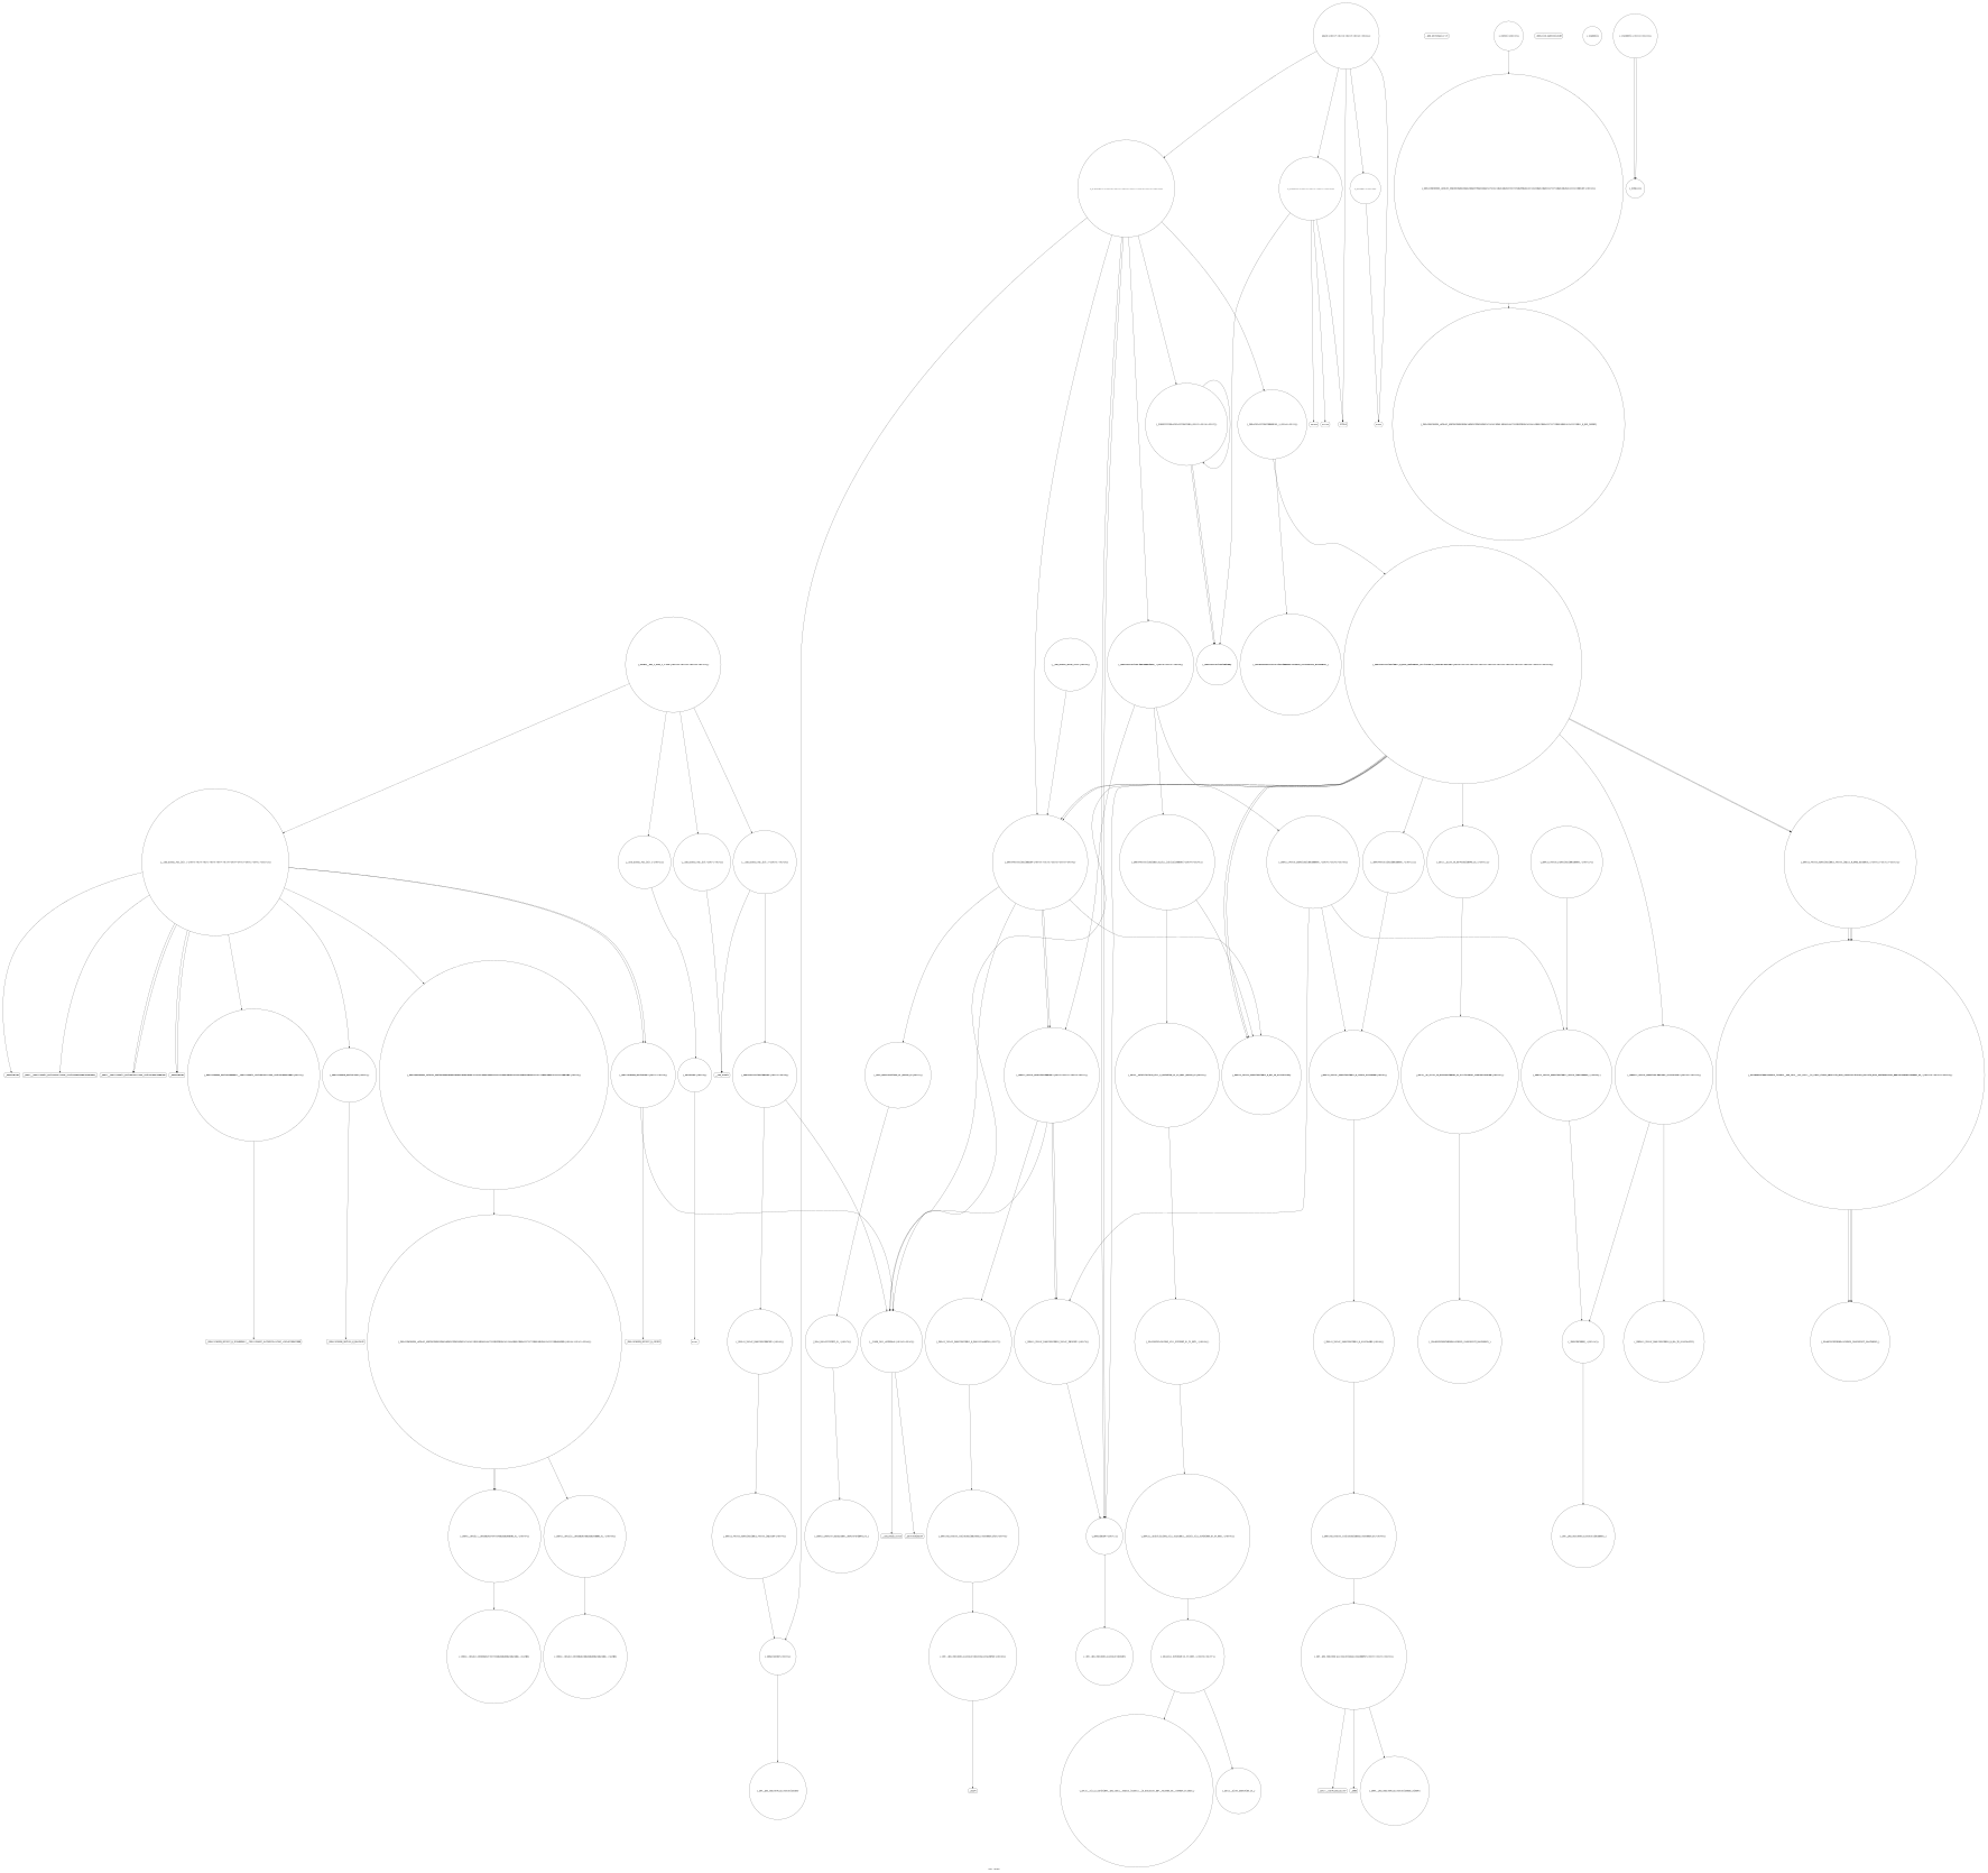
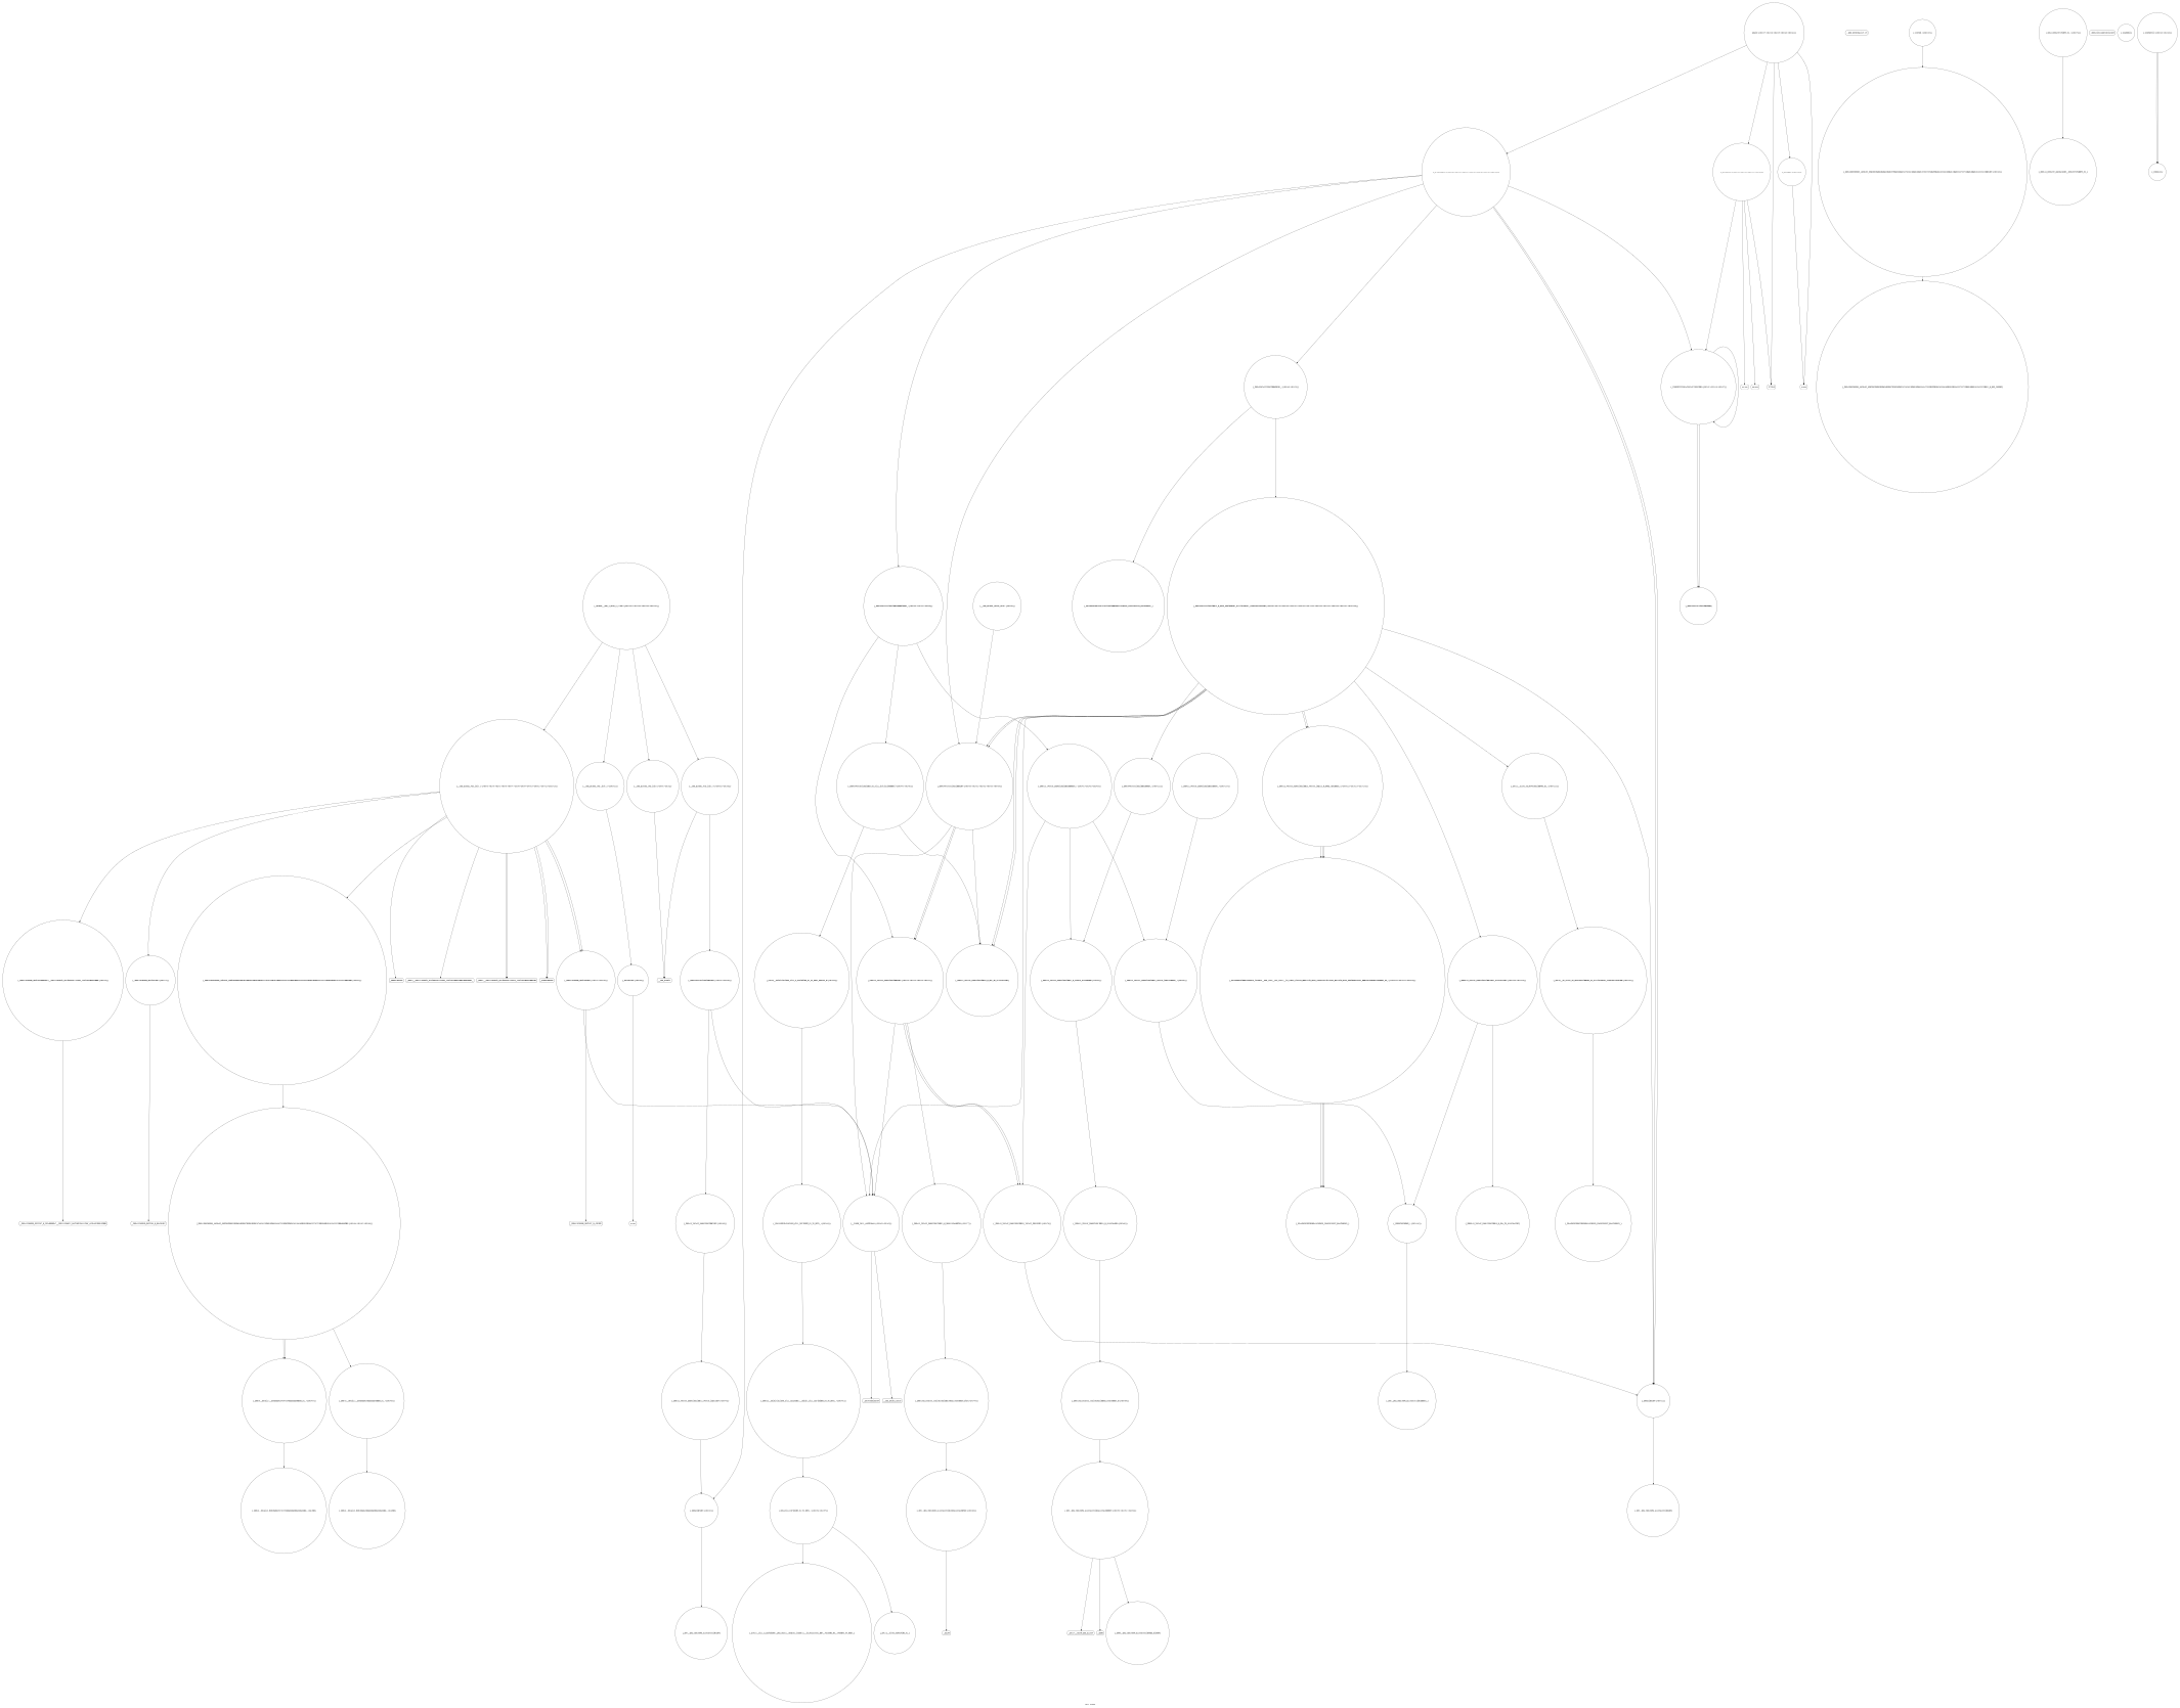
  digraph {
    fontname="Courier Prime"
    label="Call Graph"
    node [fontname="Courier Prime" shape=circle]
    edge [color=black fontname="Courier Prime" tailport=s0]
    n1 [label="{__cxx_global_var_init|{<s0>1|<s1>2}}"]
    n2 [label="{__cxa_atexit}" shape=Mrecord]
    n3 [label="{_ZNSaIiEC2ERKS_|{<s0>116}}"]
    n4 [label="{_ZN9__gnu_cxx13new_allocatorIiEC2ERKS1_}"]
    n5 [label="{__gxx_personality_v0}" shape=Mrecord]
    n6 [label="{_Z3rndi|{<s0>19}}"]
    n7 [label="{_ZNSt23mersenne_twister_engineImLm32ELm624ELm397ELm31ELm2567483615ELm11ELm4294967295ELm7ELm2636928640ELm15ELm4022730752ELm18ELm1812433253EEclEv|{<s0>20}}"]
    n8 [label="{_ZNSt23mersenne_twister_engineImLm32ELm624ELm397ELm31ELm2567483615ELm11ELm4294967295ELm7ELm2636928640ELm15ELm4022730752ELm18ELm1812433253EE11_M_gen_randEv}"]
    n9 [label="{__cxx_global_var_init.3|{<s0>25|<s1>26}}"]
    n10 [label="{_ZNSt6vectorIiSaIiEEC2Ev|{<s0>27|<s1>28}}"]
    n11 [label="{__clang_call_terminate|{<s0>62|<s1>63}}"]
    n12 [label="{_ZNSt12_Vector_baseIiSaIiEEC2Ev|{<s0>69}}"]
    n13 [label="{__cxa_begin_catch}" shape=Mrecord]
    n14 [label="{_ZSt9terminatev}" shape=Mrecord]
    n15 [label="{_ZNSt12_Vector_baseIiSaIiEE12_Vector_implC2Ev|{<s0>70}}"]
    n16 [label="{_ZNSaIiEC2Ev|{<s0>45}}"]
    n17 [label="{_ZN9__gnu_cxx13new_allocatorIiEC2Ev}"]
    n18 [label="{strlen}" shape=Mrecord]
    n19 [label="{_ZNSt8__detail5__modImLm4294967296ELm1ELm0EEET_S1_|{<s0>67}}"]
    n20 [label="{_ZNSt8__detail4_ModImLm4294967296ELm1ELm0ELb1ELb1EE6__calcEm}"]
-   n21 [label="{_ZSt8_DestroyIPiiEvT_S1_RSaIT0_E|{<s0>71}}"]
    n22 [label="{_ZSt8_DestroyIPiEvT_S1_|{<s0>76}}"]
    n23 [label="{_ZNSt12_Destroy_auxILb1EE9__destroyIPiEEvT_S3_}"]
    n24 [label="{_ZNSt16allocator_traitsISaIiEE10deallocateERS0_Pim|{<s0>79}}"]
    n25 [label="{_ZN9__gnu_cxx13new_allocatorIiE10deallocateEPim|{<s0>80}}"]
    n26 [label="{_ZdlPv}" shape=Mrecord]
    n27 [label="{_ZSt24__uninitialized_fill_n_aIPimiiET_S1_T0_RKT1_RSaIT2_E|{<s0>93}}"]
    n28 [label="{_ZSt20uninitialized_fill_nIPimiET_S1_T0_RKT1_|{<s0>94}}"]
    n29 [label="{_ZNSt22__uninitialized_fill_nILb1EE15__uninit_fill_nIPimiEET_S3_T0_RKT1_|{<s0>95}}"]
    n30 [label="{_ZSt6fill_nIPimiET_S1_T0_RKT1_|{<s0>96|<s1>97}}"]
    n31 [label="{_ZSt4moveIRSt6vectorIiSaIiEEEONSt16remove_referenceIT_E4typeEOS5_}"]
    n32 [label="{_ZNSt12_Vector_baseIiSaIiEEC2ERKS0_|{<s0>117}}"]
    n33 [label="{_ZNSt12_Vector_baseIiSaIiEE12_Vector_implC2ERKS0_|{<s0>86}}"]
    n34 [label="{_ZNSt13random_deviceC2ERKNSt7__cxx1112basic_stringIcSt11char_traitsIcESaIcEEE|{<s0>14}}"]
    n35 [label="{_ZNSt13random_device7_M_initERKNSt7__cxx1112basic_stringIcSt11char_traitsIcESaIcEEE}" shape=Mrecord]
    n36 [label="{_ZNSt6vectorIiSaIiEEC2EmRKiRKS0_|{<s0>46|<s1>47|<s2>48}}"]
    n37 [label="{_ZNSt12_Vector_baseIiSaIiEEC2EmRKS0_|{<s0>81|<s1>82|<s2>83}}"]
    n38 [label="{_ZNSt6vectorIiSaIiEE18_M_fill_initializeEmRKi|{<s0>84|<s1>85}}"]
    n39 [label="{_ZNSt12_Vector_baseIiSaIiEED2Ev|{<s0>72|<s1>73|<s2>74|<s3>75}}"]
    n40 [label="{_ZNSt12_Vector_baseIiSaIiEE12_Vector_implD2Ev|{<s0>78}}"]
    n41 [label="{_ZNSt12_Vector_baseIiSaIiEE17_M_create_storageEm|{<s0>87}}"]
    n42 [label="{_ZNSt12_Vector_baseIiSaIiEE19_M_get_Tp_allocatorEv}"]
    n43 [label="{_ZNSt12_Vector_baseIiSaIiEE13_M_deallocateEPim|{<s0>77}}"]
    n44 [label="{_ZNSaIiED2Ev|{<s0>51}}"]
    n45 [label="{_ZNSt12_Vector_baseIiSaIiEE11_M_allocateEm|{<s0>88}}"]
    n46 [label="{sscanf}" shape=Mrecord]
    n47 [label="{_ZNSt8__detail5__modImLm624ELm1ELm0EEET_S1_|{<s0>68}}"]
    n48 [label="{_ZNSt8__detail4_ModImLm624ELm1ELm0ELb1ELb1EE6__calcEm}"]
    n49 [label="{_ZNSt16allocator_traitsISaIiEE8allocateERS0_m|{<s0>89}}"]
    n50 [label="{_ZN9__gnu_cxx13new_allocatorIiE8allocateEmPKv|{<s0>90|<s1>91|<s2>92}}"]
    n51 [label="{_ZNK9__gnu_cxx13new_allocatorIiE8max_sizeEv}"]
    n52 [label="{_ZSt17__throw_bad_allocv}" shape=Mrecord]
    n53 [label="{_Znwm}" shape=Mrecord]
    n54 [label="{_ZSt12__niter_baseIPiET_S1_}"]
    n55 [label="{_ZSt10__fill_n_aIPimiEN9__gnu_cxx11__enable_ifIXsr11__is_scalarIT1_EE7__valueET_E6__typeES4_T0_RKS3_}"]
    n56 [label="{_ZNKSt12_Vector_baseIiSaIiEE13get_allocatorEv|{<s0>109|<s1>110}}"]
    n57 [label="{_ZNKSt12_Vector_baseIiSaIiEE19_M_get_Tp_allocatorEv}"]
    n58 [label="{_ZNSt8ios_base4InitD1Ev}" shape=Mrecord]
    n59 [label="{_ZSt4swapIPiENSt9enable_ifIXsr6__and_ISt6__not_ISt15__is_tuple_likeIT_EESt21is_move_constructibleIS4_ESt18is_move_assignableIS4_EEE5valueEvE4typeERS4_SD_|{<s0>118|<s1>119|<s2>120}}"]
    n60 [label="{_ZSt4moveIRPiEONSt16remove_referenceIT_E4typeEOS3_}"]
    n61 [label="{_ZNSt13random_deviceclEv|{<s0>15}}"]
    n62 [label="{_ZNSt13random_device9_M_getvalEv}" shape=Mrecord]
    n63 [label="{__cxx_global_var_init.2|{<s0>21}}"]
    n64 [label="{_ZSt4acose|{<s0>22}}"]
    n65 [label="{acosl}" shape=Mrecord]
    n66 [label="{__cxx_global_array_dtor|{<s0>29}}"]
    n67 [label="{_ZNSt6vectorIiSaIiEED2Ev|{<s0>30|<s1>31|<s2>32|<s3>33|<s4>34}}"]
    n68 [label="{_ZNSt6vectorIiSaIiEEaSEOS1_|{<s0>49|<s1>50}}"]
    n69 [label="{_ZNSt6vectorIiSaIiEE14_M_move_assignEOS1_St17integral_constantIbLb1EE|{<s0>98|<s1>99|<s2>100|<s3>101|<s4>102|<s5>103|<s6>104|<s7>105|<s8>106|<s9>107|<s10>108}}"]
    n70 [label="{_ZNSt6vectorIiSaIiEEC2ERKS0_|{<s0>111}}"]
    n71 [label="{_ZNSt12_Vector_baseIiSaIiEE12_Vector_impl12_M_swap_dataERS2_|{<s0>112|<s1>113|<s2>114}}"]
    n72 [label="{_ZSt15__alloc_on_moveISaIiEEvRT_S2_|{<s0>115}}"]
    n73 [label="{_ZN9__gnu_cxx13new_allocatorIiED2Ev}"]
    n74 [label="{_ZSt18__do_alloc_on_moveISaIiEEvRT_S2_St17integral_constantIbLb1EE|{<s0>121}}"]
    n75 [label="{printf}" shape=Mrecord]
    n76 [label="{_ZNSt23mersenne_twister_engineImLm32ELm624ELm397ELm31ELm2567483615ELm11ELm4294967295ELm7ELm2636928640ELm15ELm4022730752ELm18ELm1812433253EEC2Em|{<s0>16}}"]
    n77 [label="{_ZNSt23mersenne_twister_engineImLm32ELm624ELm397ELm31ELm2567483615ELm11ELm4294967295ELm7ELm2636928640ELm15ELm4022730752ELm18ELm1812433253EE4seedEm|{<s0>64|<s1>65|<s2>66}}"]
    n78 [label="{main|{<s0>57|<s1>58|<s2>59|<s3>60|<s4>61}}"]
    n79 [label="{_Z7precalcv|{<s0>38|<s1>39|<s2>40|<s3>41|<s4>42|<s5>43|<s6>44}}"]
    n80 [label="{scanf}" shape=Mrecord]
    n81 [label="{_Z4readv|{<s0>52}}"]
    n82 [label="{_Z5solvev|{<s0>53|<s1>54|<s2>55|<s3>56}}"]
    n83 [label="{_Z3geniiiiiRSt6vectorIiSaIiEE|{<s0>35|<s1>36|<s2>37}}"]
    n84 [label="{_ZNSt6vectorIiSaIiEEixEm}"]
    n85 [label="{__cxx_global_var_init.1|{<s0>3|<s1>4|<s2>5|<s3>6|<s4>7|<s5>8|<s6>9|<s7>10|<s8>11|<s9>12|<s10>13}}"]
    n86 [label="{_ZNSaIcEC1Ev}" shape=Mrecord]
    n87 [label="{_ZNSt7__cxx1112basic_stringIcSt11char_traitsIcESaIcEEC1EPKcRKS3_}" shape=Mrecord]
    n88 [label="{_ZNSt13random_deviceD2Ev|{<s0>17|<s1>18}}"]
    n89 [label="{_ZNSt7__cxx1112basic_stringIcSt11char_traitsIcESaIcEED1Ev}" shape=Mrecord]
    n90 [label="{_ZNSaIcED1Ev}" shape=Mrecord]
    n91 [label="{_ZNSt13random_device7_M_finiEv}" shape=Mrecord]
    n92 [label="{_ZSt4moveIRSaIiEEONSt16remove_referenceIT_E4typeEOS3_}"]
    n93 [label="{_Z3addRii}"]
    n94 [label="{_Z4multii}"]
    n95 [label="{_GLOBAL__sub_I_XraY_0_0.cpp|{<s0>122|<s1>123|<s2>124|<s3>125}}"]
    n96 [label="{_Z5powerii|{<s0>23|<s1>24}}"]
    n1 -> n2 [tailport=s1]
    n3 -> n4
    n6 -> n7
    n7 -> n8
    n9 -> n2 [tailport=s1]
    n9 -> n10
    n10 -> n11 [tailport=s1]
    n10 -> n12
    n11 -> n13
    n11 -> n14 [tailport=s1]
    n12 -> n15
    n15 -> n16
    n16 -> n17
    n19 -> n20
-   n21 -> n22
    n22 -> n23
    n24 -> n25
    n25 -> n26
    n27 -> n28
    n28 -> n29
    n29 -> n30
    n30 -> n54
    n30 -> n55 [tailport=s1]
    n32 -> n33
    n33 -> n3
    n34 -> n35
    n36 -> n37
    n36 -> n38 [tailport=s1]
    n36 -> n39 [tailport=s2]
    n37 -> n33
    n37 -> n40 [tailport=s2]
    n37 -> n41 [tailport=s1]
    n38 -> n27 [tailport=s1]
    n38 -> n42
    n39 -> n11 [tailport=s3]
    n39 -> n40 [tailport=s1]
    n39 -> n40 [tailport=s2]
    n39 -> n43
    n40 -> n44
    n41 -> n45
    n43 -> n24
    n44 -> n73
    n45 -> n49
    n47 -> n48
    n49 -> n50
    n50 -> n51
    n50 -> n52 [tailport=s1]
    n50 -> n53 [tailport=s2]
    n56 -> n3 [tailport=s1]
    n56 -> n57
    n59 -> n60
    n59 -> n60 [tailport=s1]
    n59 -> n60 [tailport=s2]
    n61 -> n62
    n63 -> n64
    n64 -> n65
    n66 -> n67
    n67 -> n11 [tailport=s4]
-   n67 -> n21 [tailport=s1]
    n67 -> n39 [tailport=s2]
    n67 -> n39 [tailport=s3]
    n67 -> n42
    n68 -> n31
    n68 -> n69 [tailport=s1]
    n69 -> n11 [tailport=s10]
    n69 -> n42 [tailport=s5]
    n69 -> n42 [tailport=s6]
    n69 -> n44 [tailport=s2]
    n69 -> n56
    n69 -> n67 [tailport=s8]
    n69 -> n67 [tailport=s9]
    n69 -> n70 [tailport=s1]
    n69 -> n71 [tailport=s3]
    n69 -> n71 [tailport=s4]
    n69 -> n72 [tailport=s7]
    n70 -> n41
    n71 -> n59
    n71 -> n59 [tailport=s1]
    n71 -> n59 [tailport=s2]
    n72 -> n74
    n74 -> n92
    n76 -> n77
    n77 -> n19
    n77 -> n19 [tailport=s2]
    n77 -> n47 [tailport=s1]
    n78 -> n75 [tailport=s3]
    n78 -> n79
    n78 -> n80 [tailport=s1]
    n78 -> n81 [tailport=s2]
    n78 -> n82 [tailport=s4]
    n79 -> n16
    n79 -> n36 [tailport=s1]
    n79 -> n44 [tailport=s4]
    n79 -> n44 [tailport=s6]
    n79 -> n67 [tailport=s3]
    n79 -> n68 [tailport=s2]
    n79 -> n83 [tailport=s5]
    n81 -> n80
    n82 -> n18
    n82 -> n46 [tailport=s1]
    n82 -> n75 [tailport=s3]
-   n82 -> n84 [tailport=s2]
+   n82 -> n83 [tailport=s2]
    n83 -> n83 [tailport=s2]
    n83 -> n84
    n83 -> n84 [tailport=s1]
    n85 -> n34 [tailport=s2]
    n85 -> n61 [tailport=s3]
    n85 -> n76 [tailport=s4]
    n85 -> n86
    n85 -> n87 [tailport=s1]
    n85 -> n88 [tailport=s5]
    n85 -> n88 [tailport=s8]
    n85 -> n89 [tailport=s6]
    n85 -> n89 [tailport=s9]
    n85 -> n90 [tailport=s7]
    n85 -> n90 [tailport=s10]
    n88 -> n11 [tailport=s1]
    n88 -> n91
    n95 -> n1
    n95 -> n9 [tailport=s3]
    n95 -> n63 [tailport=s2]
    n95 -> n85 [tailport=s1]
    n96 -> n94
    n96 -> n94 [tailport=s1]
  }
